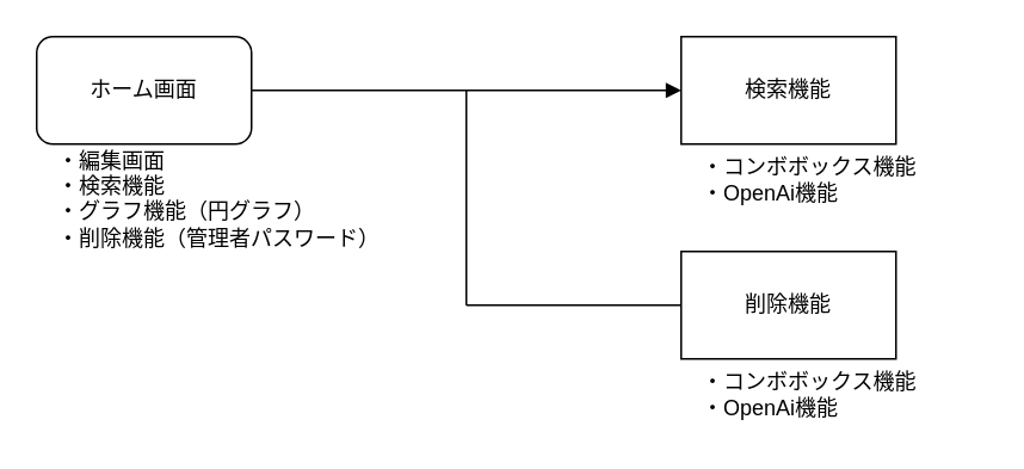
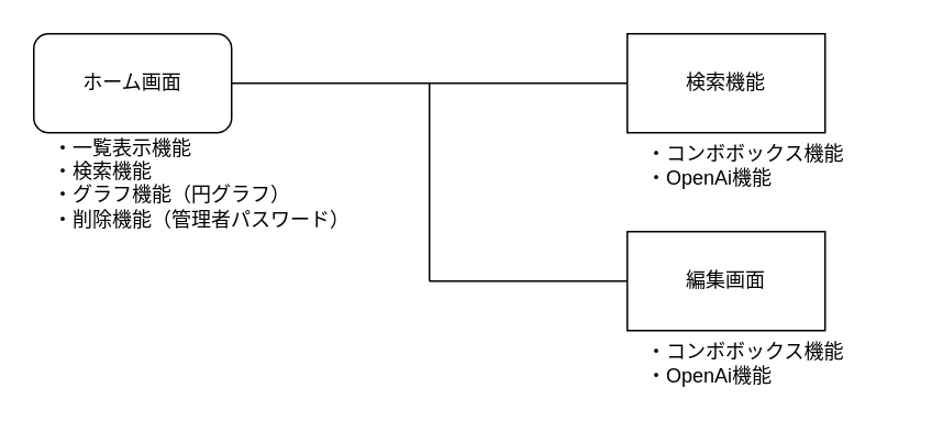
  <mxCell id="0" />
  <mxCell id="1" parent="0" />
  <mxCell id="2" value="ホーム画面" style="whiteSpace=wrap;html=1;rounded=1;" parent="1" vertex="1"><mxGeometry x="20" y="20" width="120" height="60" as="geometry" /></mxCell>
  <mxCell id="3" value="検索機能" style="rounded=0;whiteSpace=wrap;html=1;" parent="1" vertex="1"><mxGeometry x="380" y="20" width="120" height="60" as="geometry" /></mxCell>
- <mxCell id="4" value="削除機能" style="rounded=0;whiteSpace=wrap;html=1;" parent="1" vertex="1"><mxGeometry x="380" y="140" width="120" height="60" as="geometry" /></mxCell>
- <mxCell id="5" value="" style="endArrow=block;html=1;exitX=1;exitY=0.5;exitDx=0;exitDy=0;entryX=0;entryY=0.5;entryDx=0;entryDy=0;" parent="1" source="2" target="3" edge="1"><mxGeometry width="50" height="50" relative="1" as="geometry"><mxPoint x="270" y="170" as="sourcePoint" /><mxPoint x="320" y="120" as="targetPoint" /></mxGeometry></mxCell>
+ <mxCell id="4" value="編集画面" style="rounded=0;whiteSpace=wrap;html=1;" parent="1" vertex="1"><mxGeometry x="380" y="140" width="120" height="60" as="geometry" /></mxCell>
+ <mxCell id="5" value="" style="endArrow=none;html=1;exitX=1;exitY=0.5;exitDx=0;exitDy=0;entryX=0;entryY=0.5;entryDx=0;entryDy=0;" parent="1" source="2" target="3" edge="1"><mxGeometry width="50" height="50" relative="1" as="geometry"><mxPoint x="270" y="170" as="sourcePoint" /><mxPoint x="320" y="120" as="targetPoint" /></mxGeometry></mxCell>
  <mxCell id="6" value="" style="endArrow=none;html=1;" parent="1" edge="1"><mxGeometry width="50" height="50" relative="1" as="geometry"><mxPoint x="260" y="170" as="sourcePoint" /><mxPoint x="260" y="50" as="targetPoint" /></mxGeometry></mxCell>
  <mxCell id="7" value="" style="endArrow=none;html=1;entryX=0;entryY=0.5;entryDx=0;entryDy=0;" parent="1" target="4" edge="1"><mxGeometry width="50" height="50" relative="1" as="geometry"><mxPoint x="260" y="170" as="sourcePoint" /><mxPoint x="340" y="180" as="targetPoint" /><Array as="points" /></mxGeometry></mxCell>
- <mxCell id="8" value="・編集画面&lt;br&gt;・検索機能&lt;br&gt;・グラフ機能（円グラフ）&lt;br&gt;・削除機能（管理者パスワード）" style="text;html=1;strokeColor=none;fillColor=none;align=left;verticalAlign=middle;whiteSpace=wrap;overflow=hidden;" vertex="1" parent="1"><mxGeometry x="30" y="80" width="190" height="60" as="geometry" /></mxCell>
+ <mxCell id="8" value="・一覧表示機能&lt;br&gt;・検索機能&lt;br&gt;・グラフ機能（円グラフ）&lt;br&gt;・削除機能（管理者パスワード）" style="text;html=1;strokeColor=none;fillColor=none;align=left;verticalAlign=middle;whiteSpace=wrap;overflow=hidden;" vertex="1" parent="1"><mxGeometry x="30" y="80" width="190" height="60" as="geometry" /></mxCell>
  <mxCell id="9" value="・コンボボックス機能&lt;br&gt;・OpenAi機能" style="text;html=1;strokeColor=none;fillColor=none;align=left;verticalAlign=middle;whiteSpace=wrap;overflow=hidden;" vertex="1" parent="1"><mxGeometry x="390" y="80" width="160" height="40" as="geometry" /></mxCell>
  <mxCell id="10" value="・コンボボックス機能&lt;br&gt;・OpenAi機能" style="text;html=1;strokeColor=none;fillColor=none;align=left;verticalAlign=middle;whiteSpace=wrap;overflow=hidden;" vertex="1" parent="1"><mxGeometry x="390" y="200" width="160" height="40" as="geometry" /></mxCell>
